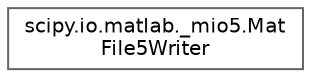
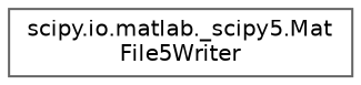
  digraph {
    rankdir=LR
-   n1 [color=grey40 fillcolor=white fontname=Helvetica fontsize=10 height=0.2 label="scipy.io.matlab._mio5.Mat\lFile5Writer" shape=box style=filled width=0.4]
+   n1 [color=grey40 fillcolor=white fontname=Helvetica fontsize=10 height=0.2 label="scipy.io.matlab._scipy5.Mat\lFile5Writer" shape=box style=filled width=0.4]
  }
